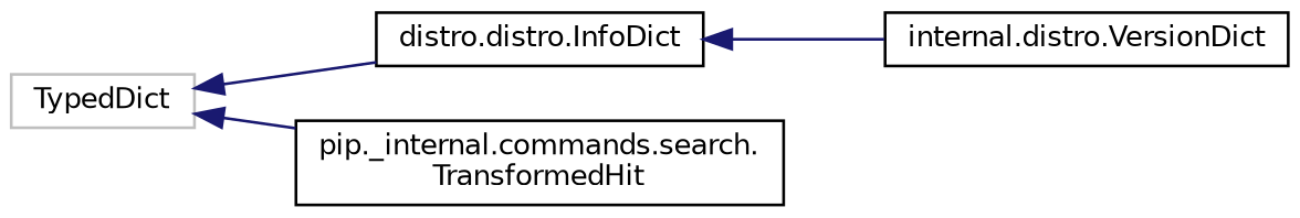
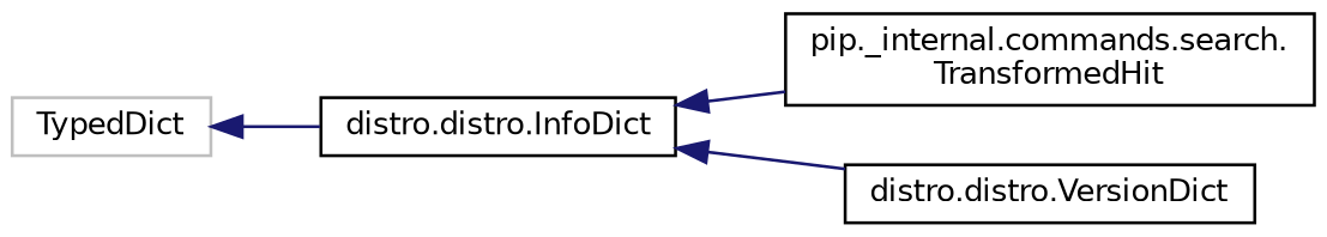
  digraph {
    rankdir=LR
    node [color=black fillcolor=white fontname=Helvetica fontsize=10 shape=record style=filled]
    edge [color=midnightblue dir=back fontname=Helvetica fontsize=10 labelfontname=Helvetica labelfontsize=10 style=solid]
    n1 [color=grey75 height=0.2 label=TypedDict width=0.4]
    n2 [height=0.2 label="distro.distro.InfoDict" width=0.4]
    n3 [height=0.2 label="pip._internal.commands.search.\lTransformedHit" width=0.4]
-   n4 [height=0.2 label="internal.distro.VersionDict" width=0.4]
+   n4 [height=0.2 label="distro.distro.VersionDict" width=0.4]
    n1 -> n2
-   n1 -> n3
+   n2 -> n3
    n2 -> n4
  }
